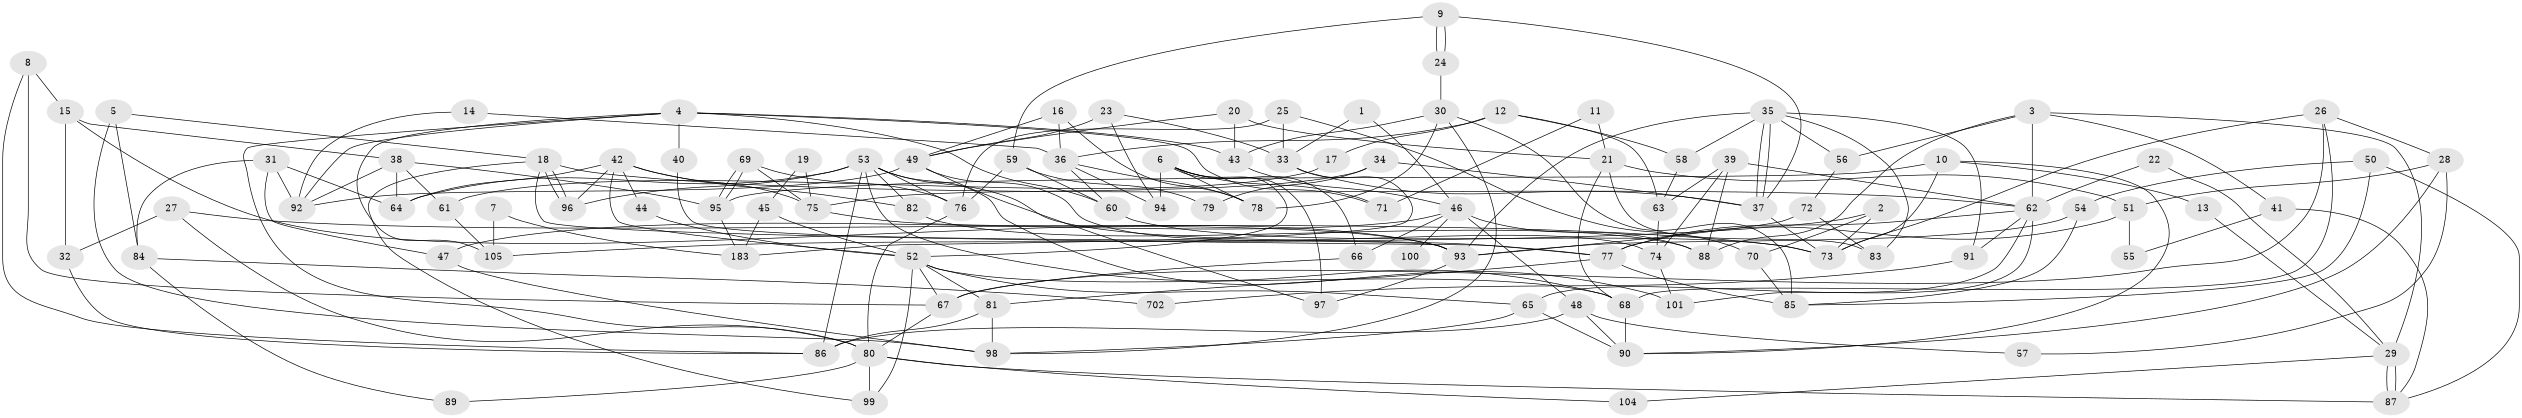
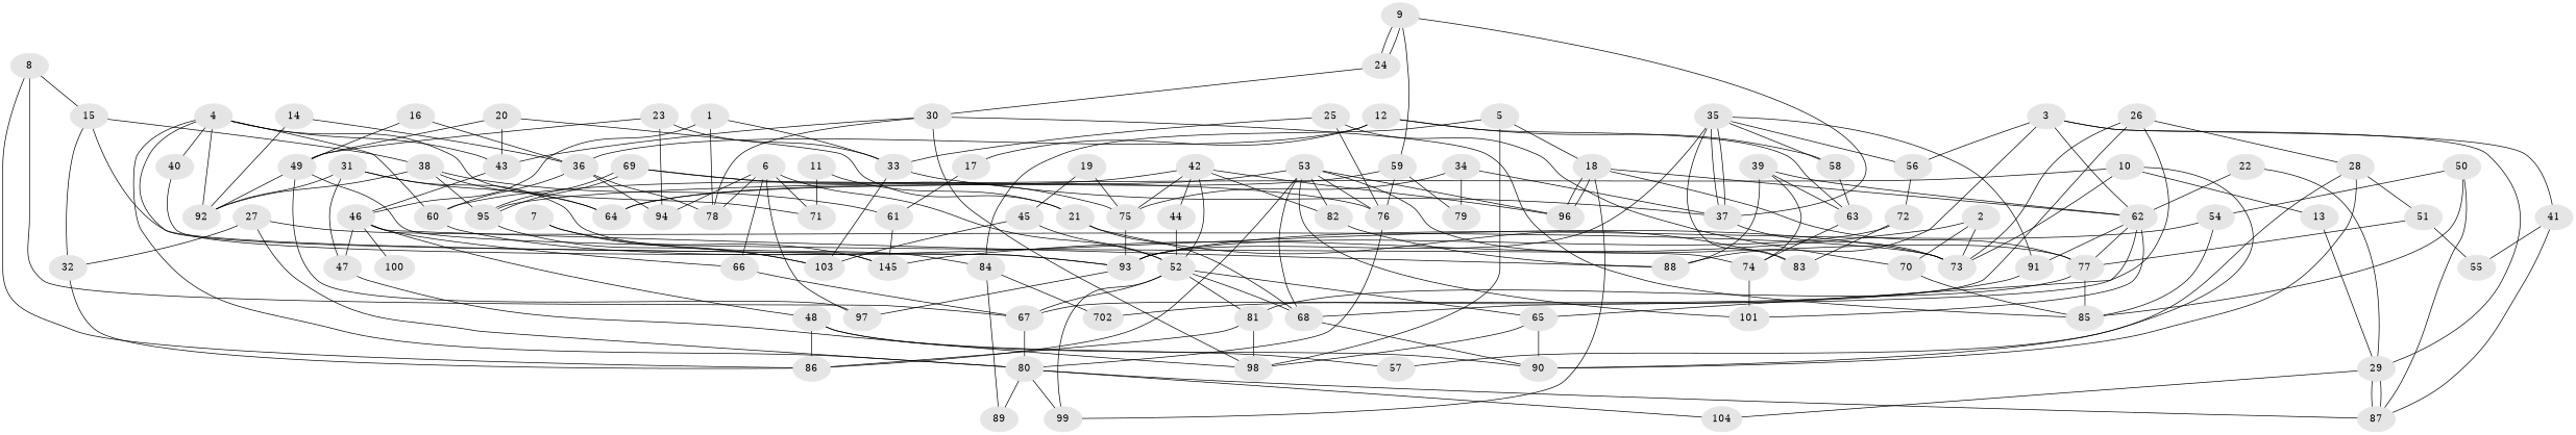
  graph {
    node [color=gray90 style=filled]
    1
    33
    46
    78
-   103 [label=183]
+   103
    37
    88
    66
    47
    48
    100
    2
    70
    73
-   105
+   105 [label=145]
    85
    3
    29
    41
    56
    62
    87
    104
    55
    72
    77
    91
    65
    101
    4
    40
    43
    60
    71
    80
    92
    93
    99
    89
    5
    18
    84
    98
    96
    n45 [label=702]
    6
    52
    94
    97
    67
    68
    81
    7
    8
    15
    86
    32
    38
    9
    24
    59
    30
    76
    79
    10
    13
    90
    95
    11
    21
    51
    83
    12
    17
    36
    58
    63
    61
    74
    14
    64
    16
    49
    19
    45
    75
    20
    22
    23
    25
    26
    28
    57
    27
    31
    34
    35
    39
    42
    44
    82
    50
    54
    53
    69
    1 -- 33
    1 -- 46
-   16 -- 78
+   1 -- 78
    33 -- 103
    33 -- 37
    46 -- 88
    46 -- 66
    46 -- 47
    46 -- 48
    46 -- 100
    37 -- 73
    66 -- 67
    47 -- 98
    48 -- 86
    48 -- 90
    48 -- 57
    2 -- 70
    2 -- 73
    2 -- 105
    70 -- 85
    3 -- 88
    3 -- 29
    3 -- 41
    3 -- 56
    3 -- 62
    29 -- 87
    29 -- 87
    29 -- 104
    41 -- 87
    41 -- 55
    56 -- 72
    62 -- 77
    62 -- 91
    62 -- 65
    62 -- 101
    72 -- 93
    72 -- 83
    77 -- 85
    77 -- 81
    91 -- n45
    65 -- 98
    65 -- 90
    4 -- 105
    4 -- 40
    4 -- 43
    4 -- 60
    4 -- 71
    4 -- 80
    4 -- 92
    40 -- 93
    43 -- 46
    60 -- 73
    80 -- 87
    80 -- 104
    80 -- 99
    80 -- 89
    93 -- 97
    5 -- 18
    5 -- 84
    5 -- 98
    18 -- 62
    18 -- 77
    18 -- 99
    18 -- 96
    18 -- 96
    84 -- 89
    84 -- n45
    6 -- 78
    6 -- 66
    6 -- 71
    6 -- 52
    6 -- 94
    6 -- 97
    52 -- 65
    52 -- 99
    52 -- 67
    52 -- 68
    52 -- 81
    67 -- 80
    68 -- 90
    81 -- 98
    81 -- 86
    7 -- 103
    7 -- 105
    8 -- 67
    8 -- 15
    8 -- 86
    15 -- 93
    15 -- 32
    15 -- 38
    32 -- 86
    38 -- 92
    38 -- 95
    38 -- 61
    38 -- 64
    9 -- 37
    9 -- 24
    9 -- 24
    9 -- 59
    24 -- 30
    59 -- 60
    59 -- 76
    59 -- 79
    30 -- 78
    30 -- 85
    30 -- 43
    30 -- 98
    76 -- 80
    10 -- 73
    10 -- 13
    10 -- 90
    10 -- 95
    13 -- 29
    95 -- 103
    11 -- 71
    11 -- 21
    21 -- 68
-   21 -- 51
    21 -- 83
    51 -- 55
    51 -- 77
    12 -- 17
    12 -- 36
    12 -- 58
    12 -- 63
    17 -- 61
    36 -- 78
    36 -- 60
    36 -- 94
    58 -- 63
    63 -- 74
    61 -- 105
    74 -- 101
    14 -- 92
    14 -- 36
    16 -- 36
    16 -- 49
    49 -- 92
    49 -- 97
    49 -- 74
    19 -- 45
    19 -- 75
    45 -- 103
    45 -- 52
    75 -- 93
    20 -- 43
    20 -- 21
    20 -- 49
    22 -- 29
    22 -- 62
    23 -- 33
    23 -- 94
    23 -- 49
    25 -- 33
    25 -- 70
    25 -- 76
    26 -- 73
    26 -- 67
    26 -- 68
    26 -- 28
    28 -- 90
    28 -- 51
    28 -- 57
    27 -- 73
    27 -- 80
    27 -- 32
    31 -- 47
    31 -- 92
    31 -- 84
    31 -- 64
    34 -- 37
    34 -- 79
    34 -- 75
    35 -- 37
    35 -- 37
    35 -- 56
    35 -- 91
    35 -- 93
    35 -- 83
    35 -- 58
    39 -- 88
    39 -- 62
    39 -- 63
    39 -- 74
    42 -- 96
    42 -- 52
    42 -- 64
    42 -- 75
    42 -- 44
    42 -- 82
    44 -- 52
    82 -- 88
    50 -- 85
    50 -- 87
    50 -- 54
    54 -- 85
    54 -- 93
    53 -- 77
    53 -- 101
    53 -- 96
    53 -- 68
    53 -- 86
    53 -- 76
    53 -- 64
    53 -- 82
    69 -- 76
    69 -- 95
    69 -- 95
    69 -- 75
  }
